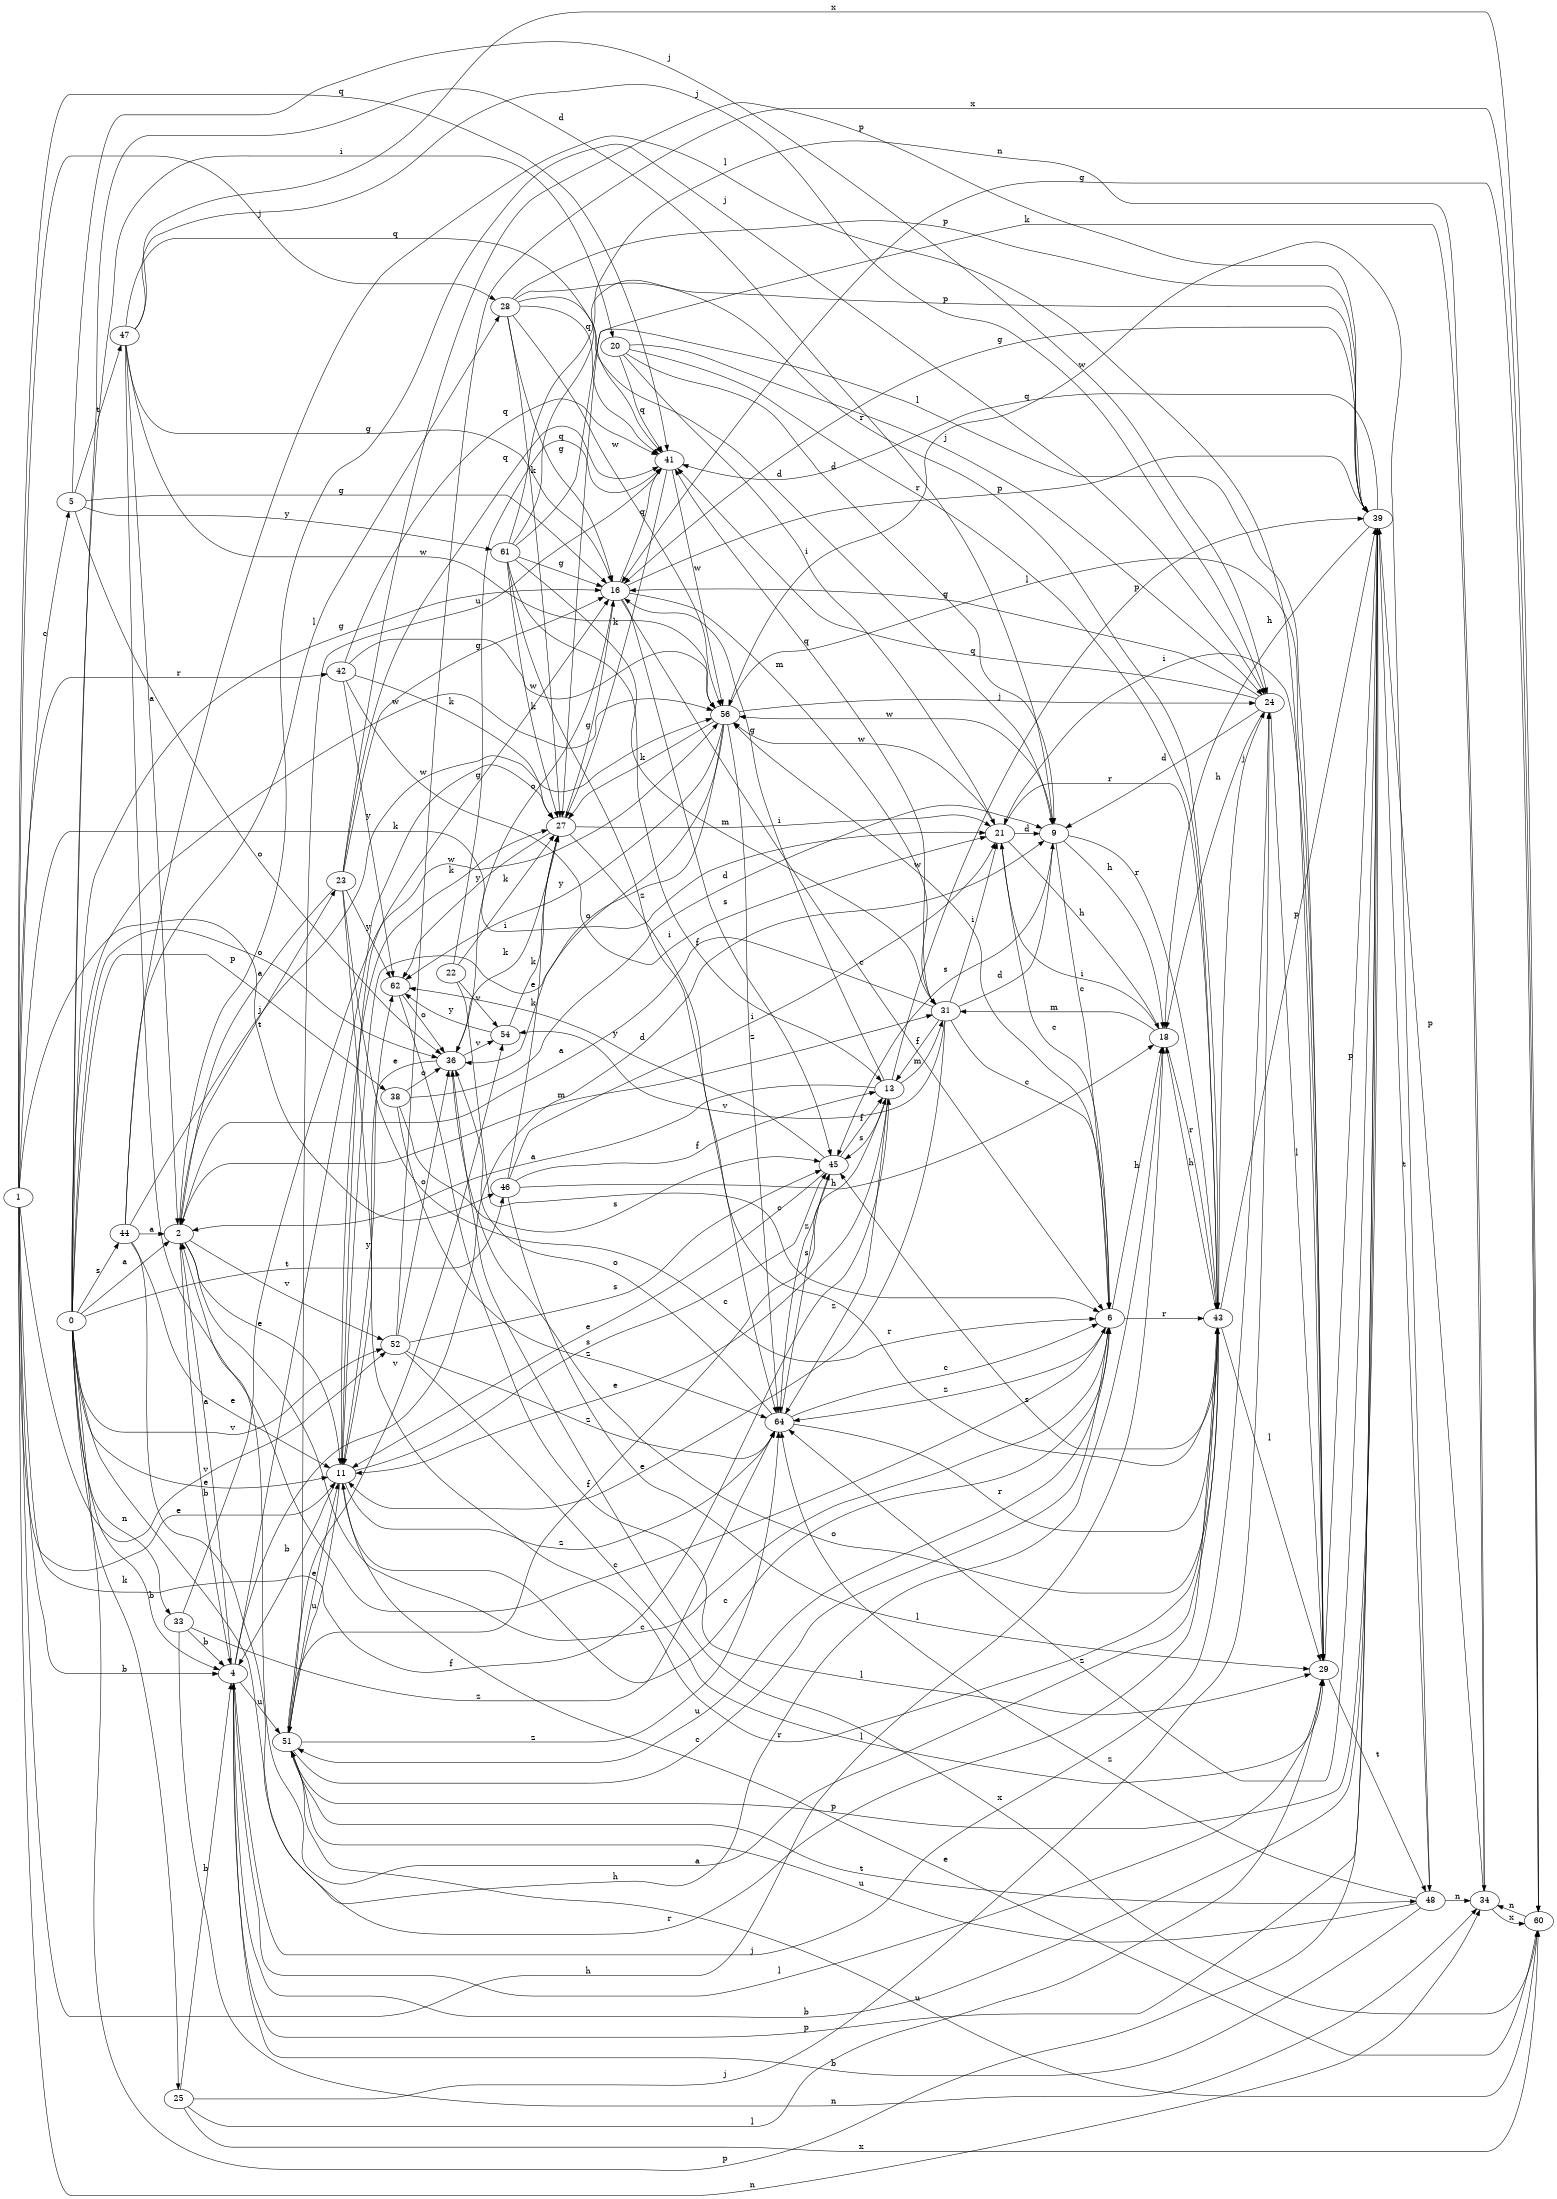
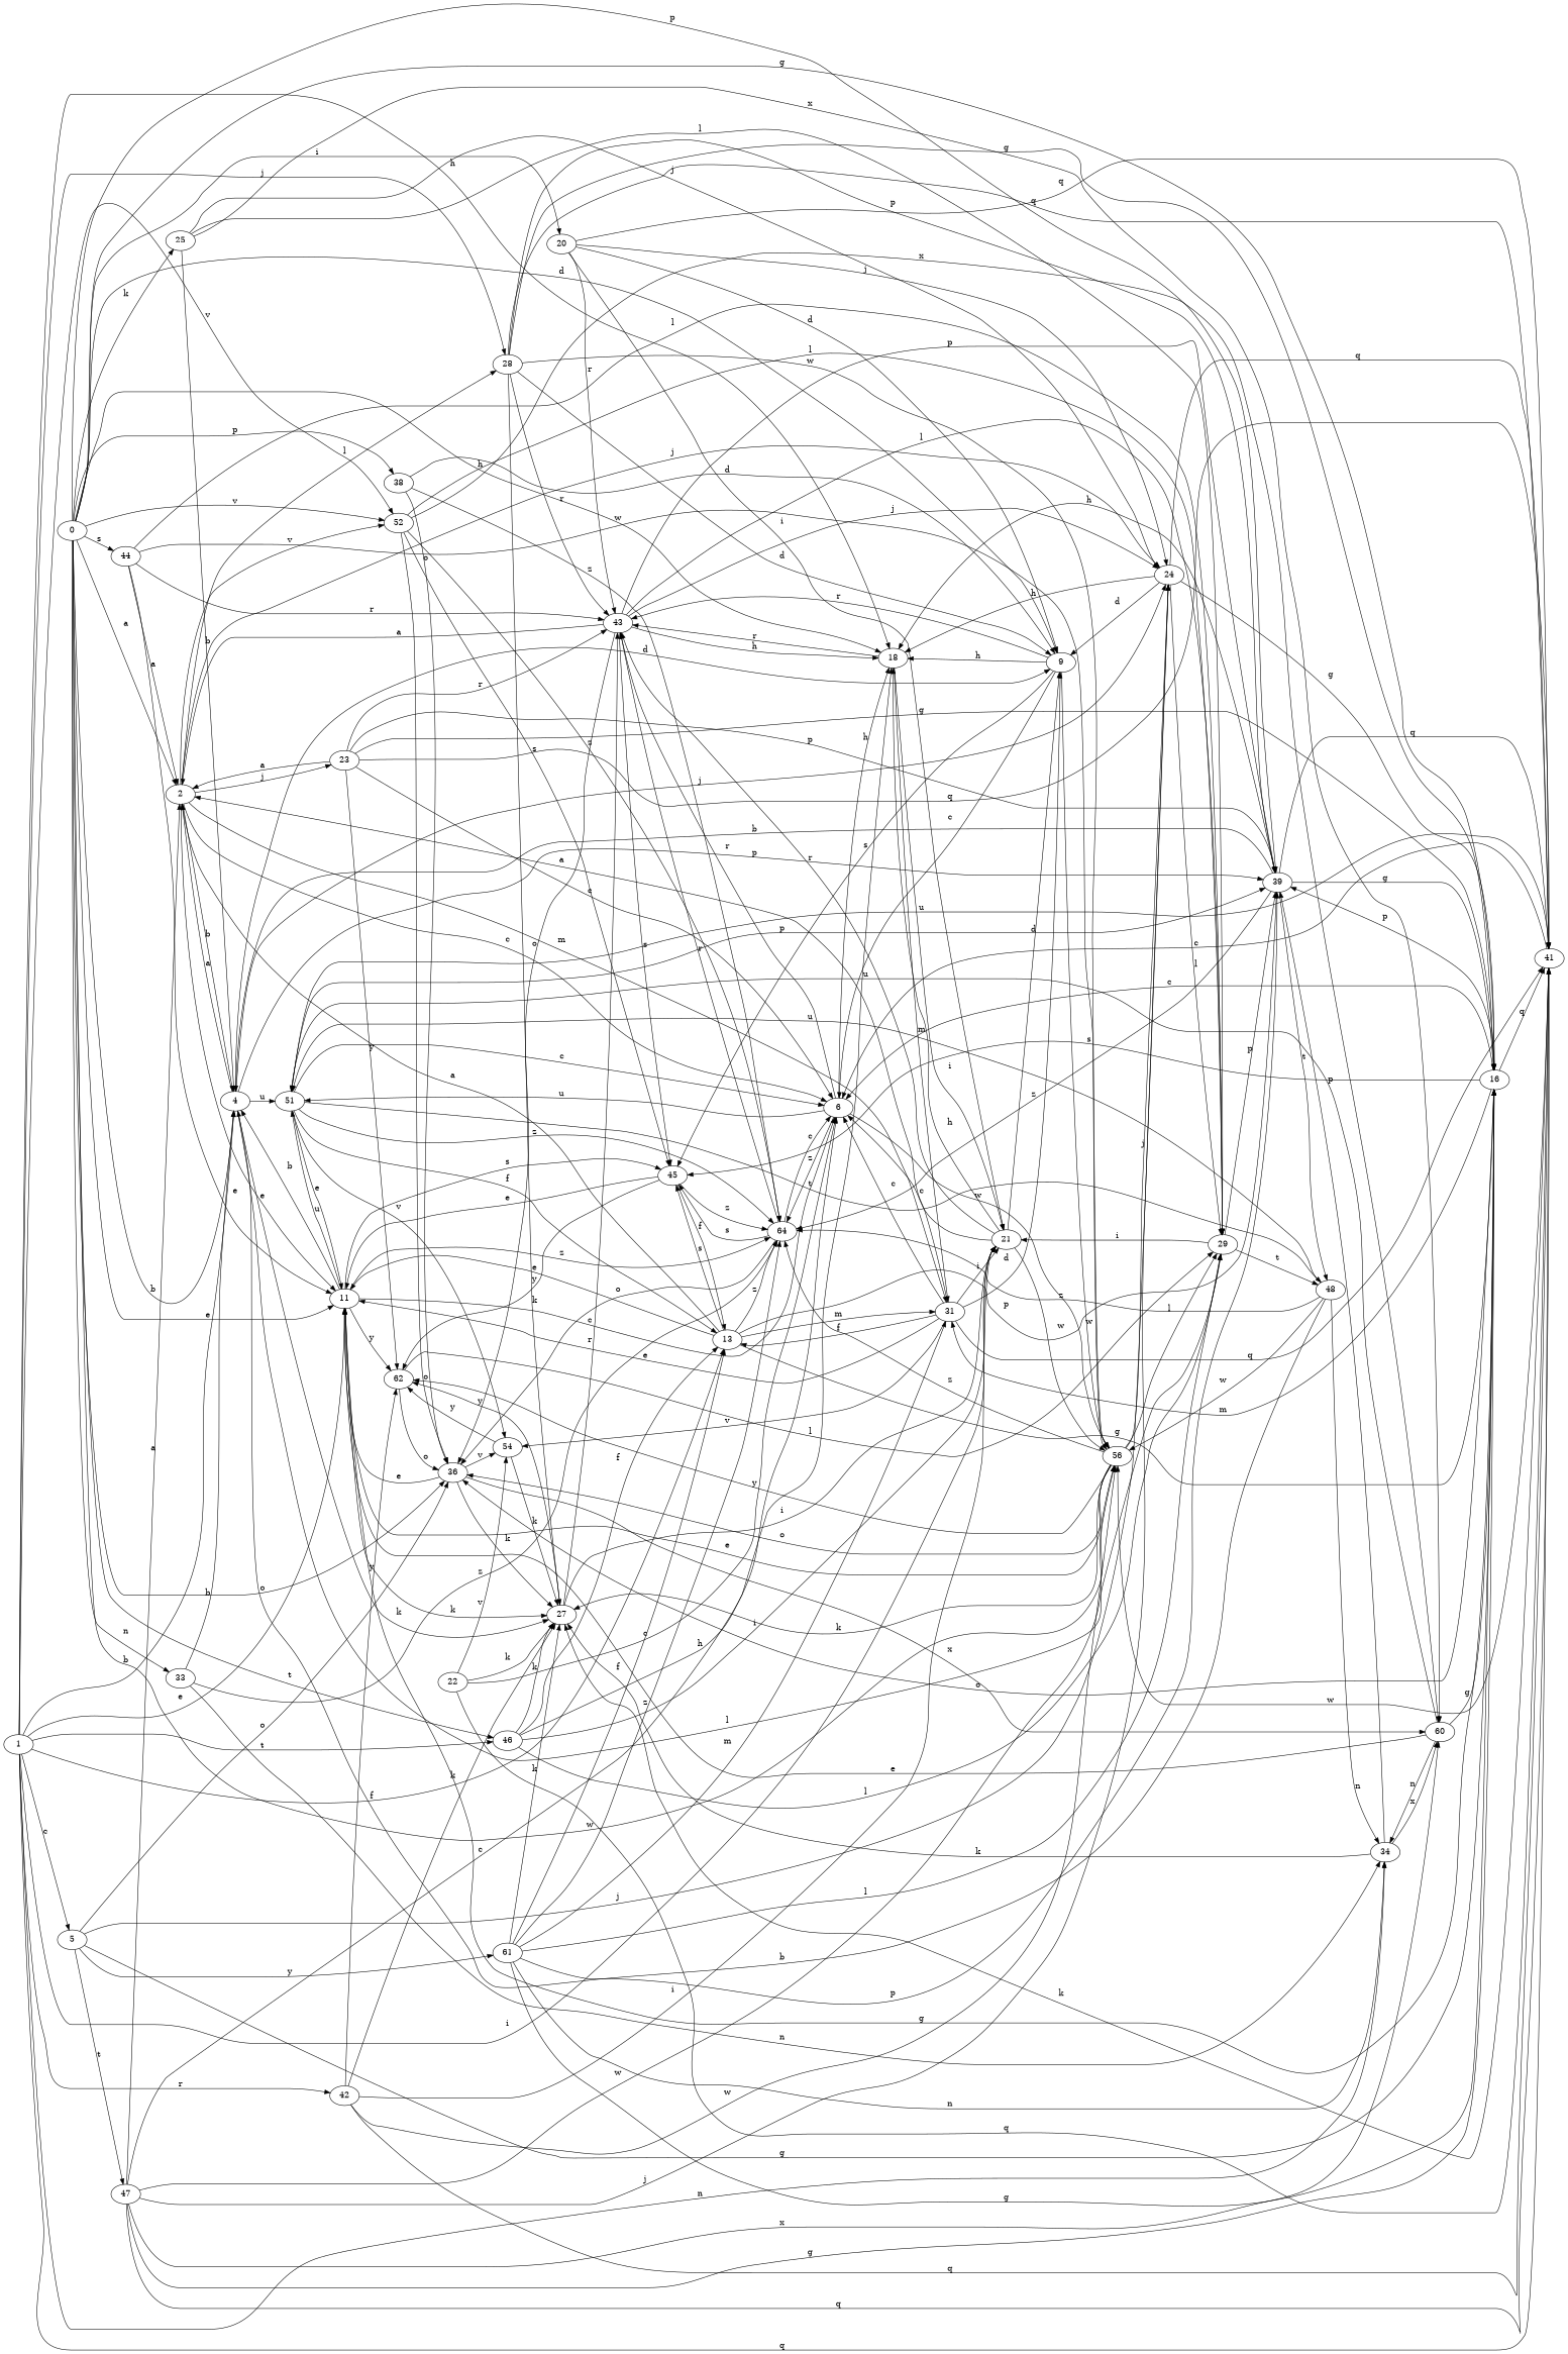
  strict digraph {
    rankdir=LR
    0
    2
    4
    9
    11
    16
    18
    20
    25
    33
    36
    38
    39
    44
    46
    52
    56
    6
    23
    24
    28
    31
    27
    29
    51
    43
    45
    64
    62
    41
    21
    60
    34
    54
    48
    13
    1
    5
    42
    47
    61
    22
    0 -> 2 [label=a]
    0 -> 4 [label=b]
    0 -> 9 [label=d]
    0 -> 11 [label=e]
    0 -> 16 [label=g]
    0 -> 18 [label=h]
    0 -> 20 [label=i]
    0 -> 25 [label=k]
    0 -> 33 [label=n]
    0 -> 36 [label=o]
    0 -> 38 [label=p]
    0 -> 39 [label=p]
    0 -> 44 [label=s]
    0 -> 46 [label=t]
    0 -> 52 [label=v]
    0 -> 56 [label=w]
    2 -> 4 [label=b]
    2 -> 11 [label=e]
    2 -> 52 [label=v]
    2 -> 6 [label=c]
    2 -> 23 [label=j]
    2 -> 24 [label=j]
-   44 -> 28 [label=l]
+   2 -> 28 [label=l]
    2 -> 31 [label=m]
    4 -> 2 [label=a]
    4 -> 9 [label=d]
    4 -> 39 [label=p]
    4 -> 24 [label=j]
    4 -> 27 [label=k]
    4 -> 29 [label=l]
    4 -> 51 [label=u]
    9 -> 18 [label=h]
    9 -> 56 [label=w]
    9 -> 6 [label=c]
    9 -> 43 [label=r]
    9 -> 45 [label=s]
    11 -> 4 [label=b]
    11 -> 16 [label=g]
    11 -> 6 [label=c]
    11 -> 27 [label=k]
    11 -> 51 [label=u]
    11 -> 45 [label=s]
    11 -> 64 [label=z]
    11 -> 62 [label=y]
    16 -> 36 [label=o]
    16 -> 39 [label=p]
    16 -> 6 [label=c]
    16 -> 31 [label=m]
    16 -> 45 [label=s]
    16 -> 41 [label=q]
    18 -> 31 [label=m]
    18 -> 43 [label=r]
    18 -> 21 [label=i]
    20 -> 9 [label=d]
    20 -> 24 [label=j]
    20 -> 43 [label=r]
    20 -> 41 [label=q]
    20 -> 21 [label=i]
    25 -> 4 [label=b]
    25 -> 24 [label=j]
    25 -> 29 [label=l]
    25 -> 60 [label=x]
    33 -> 4 [label=b]
-   33 -> 56 [label=w]
    33 -> 64 [label=z]
    33 -> 34 [label=n]
    36 -> 11 [label=e]
    36 -> 27 [label=k]
    36 -> 60 [label=x]
    36 -> 54 [label=v]
    38 -> 9 [label=d]
    38 -> 36 [label=o]
-   38 -> 45 [label=s]
    38 -> 64 [label=z]
    39 -> 4 [label=b]
    39 -> 16 [label=g]
    39 -> 18 [label=h]
    39 -> 64 [label=z]
    39 -> 41 [label=q]
    39 -> 48 [label=t]
    44 -> 2 [label=a]
    44 -> 11 [label=e]
    44 -> 56 [label=w]
    44 -> 29 [label=l]
    44 -> 43 [label=r]
    46 -> 18 [label=h]
    46 -> 27 [label=k]
    46 -> 29 [label=l]
    46 -> 21 [label=i]
    46 -> 13 [label=f]
    52 -> 36 [label=o]
    52 -> 29 [label=l]
    52 -> 45 [label=s]
    52 -> 64 [label=z]
    52 -> 60 [label=x]
    56 -> 11 [label=e]
    56 -> 36 [label=o]
    56 -> 24 [label=j]
    56 -> 27 [label=k]
    56 -> 29 [label=l]
    56 -> 64 [label=z]
    56 -> 62 [label=y]
    6 -> 18 [label=h]
    6 -> 56 [label=w]
    6 -> 51 [label=u]
    6 -> 43 [label=r]
    6 -> 64 [label=z]
    23 -> 2 [label=a]
    23 -> 16 [label=g]
    23 -> 39 [label=p]
    23 -> 6 [label=c]
    23 -> 43 [label=r]
    23 -> 62 [label=y]
    23 -> 41 [label=q]
    24 -> 9 [label=d]
    24 -> 16 [label=g]
    24 -> 18 [label=h]
    24 -> 29 [label=l]
    24 -> 41 [label=q]
    28 -> 9 [label=d]
    28 -> 16 [label=g]
    28 -> 39 [label=p]
    28 -> 56 [label=w]
    28 -> 27 [label=k]
    28 -> 43 [label=r]
    28 -> 41 [label=q]
    31 -> 2 [label=a]
    31 -> 9 [label=d]
    31 -> 11 [label=e]
    31 -> 6 [label=c]
    31 -> 41 [label=q]
    31 -> 21 [label=i]
    31 -> 54 [label=v]
    31 -> 13 [label=f]
-   27 -> 16 [label=g]
    27 -> 43 [label=r]
    27 -> 62 [label=y]
    27 -> 21 [label=i]
    29 -> 39 [label=p]
    29 -> 21 [label=i]
    29 -> 48 [label=t]
    51 -> 11 [label=e]
    51 -> 39 [label=p]
    51 -> 6 [label=c]
    51 -> 64 [label=z]
    51 -> 54 [label=v]
    51 -> 48 [label=t]
    51 -> 13 [label=f]
    43 -> 2 [label=a]
    43 -> 18 [label=h]
    43 -> 36 [label=o]
    43 -> 39 [label=p]
    43 -> 24 [label=j]
    43 -> 29 [label=l]
    43 -> 45 [label=s]
    45 -> 11 [label=e]
    45 -> 64 [label=z]
    45 -> 62 [label=y]
    45 -> 13 [label=f]
    64 -> 36 [label=o]
    64 -> 6 [label=c]
    64 -> 43 [label=r]
    64 -> 45 [label=s]
    62 -> 36 [label=o]
    62 -> 29 [label=l]
    41 -> 56 [label=w]
+   41 -> 6 [label=c]
    41 -> 27 [label=k]
    41 -> 51 [label=u]
    21 -> 9 [label=d]
    21 -> 18 [label=h]
    21 -> 56 [label=w]
    21 -> 6 [label=c]
    21 -> 43 [label=r]
    60 -> 11 [label=e]
    60 -> 16 [label=g]
    60 -> 51 [label=u]
    60 -> 34 [label=n]
    34 -> 39 [label=p]
    34 -> 27 [label=k]
    34 -> 60 [label=x]
    54 -> 27 [label=k]
    54 -> 62 [label=y]
    48 -> 4 [label=b]
    48 -> 56 [label=w]
    48 -> 51 [label=u]
    48 -> 64 [label=z]
    48 -> 34 [label=n]
    13 -> 2 [label=a]
    13 -> 11 [label=e]
    13 -> 16 [label=g]
    13 -> 39 [label=p]
    13 -> 31 [label=m]
    13 -> 45 [label=s]
    13 -> 64 [label=z]
    1 -> 4 [label=b]
    1 -> 11 [label=e]
    1 -> 18 [label=h]
    1 -> 46 [label=t]
    1 -> 52 [label=v]
    1 -> 28 [label=j]
    1 -> 41 [label=q]
    1 -> 21 [label=i]
    1 -> 34 [label=n]
    1 -> 13 [label=f]
    1 -> 5 [label=c]
    1 -> 42 [label=r]
    5 -> 16 [label=g]
    5 -> 36 [label=o]
    5 -> 24 [label=j]
    5 -> 47 [label=t]
    5 -> 61 [label=y]
    42 -> 56 [label=w]
    42 -> 27 [label=k]
    42 -> 62 [label=y]
    42 -> 41 [label=q]
    42 -> 21 [label=i]
    47 -> 2 [label=a]
    47 -> 16 [label=g]
    47 -> 56 [label=w]
    47 -> 6 [label=c]
    47 -> 24 [label=j]
    47 -> 41 [label=q]
    47 -> 60 [label=x]
    61 -> 16 [label=g]
    61 -> 39 [label=p]
    61 -> 31 [label=m]
    61 -> 27 [label=k]
    61 -> 29 [label=l]
    61 -> 64 [label=z]
    61 -> 34 [label=n]
    61 -> 13 [label=f]
    22 -> 6 [label=c]
    22 -> 27 [label=k]
    22 -> 41 [label=q]
    22 -> 54 [label=v]
  }
